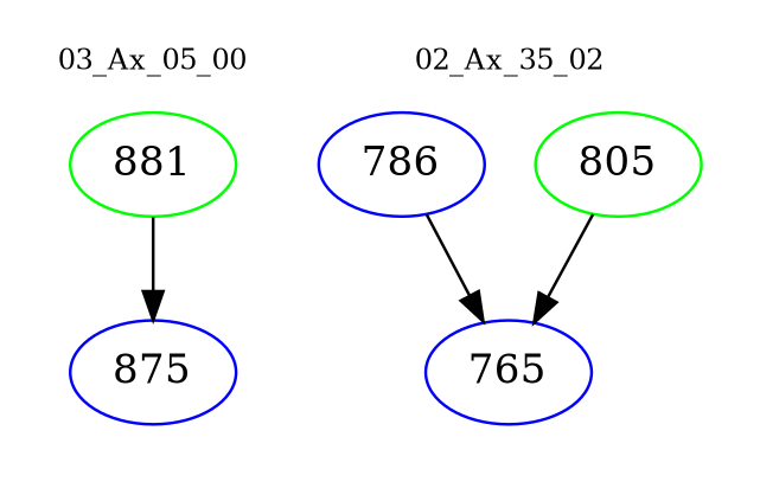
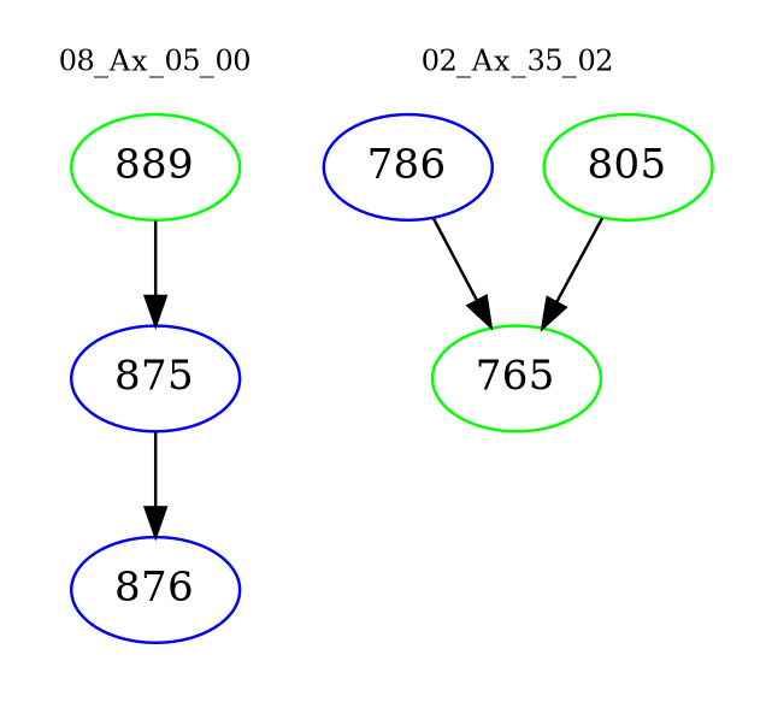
  digraph {
    node [color=blue]
    edge [color=black]
-   n1 [color=green label=881]
+   n1 [color=green label=889]
    n2 [label=875]
+   n3 [label=876]
    n4 [color=green label=805]
-   n5 [label=765]
+   n5 [color=green label=765]
    n6 [label=786]
    subgraph cluster_1 {
      color=white
      fontsize=10
-     label="03_Ax_05_00"
+     label="08_Ax_05_00"
      n1
      n2
+     n3
    }
    subgraph cluster_2 {
      color=white
      fontsize=10
      label="02_Ax_35_02"
      n4
      n5
      n6
    }
    n1 -> n2
+   n2 -> n3
    n4 -> n5
    n6 -> n5
  }
